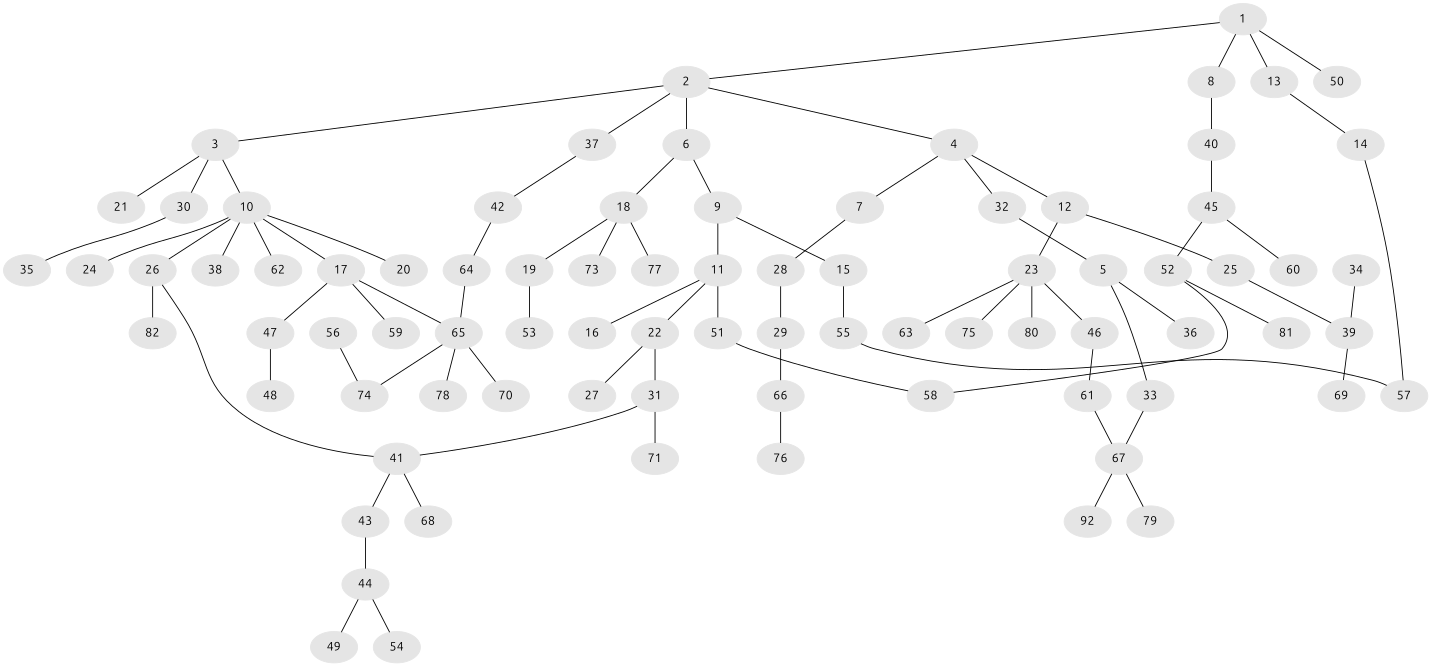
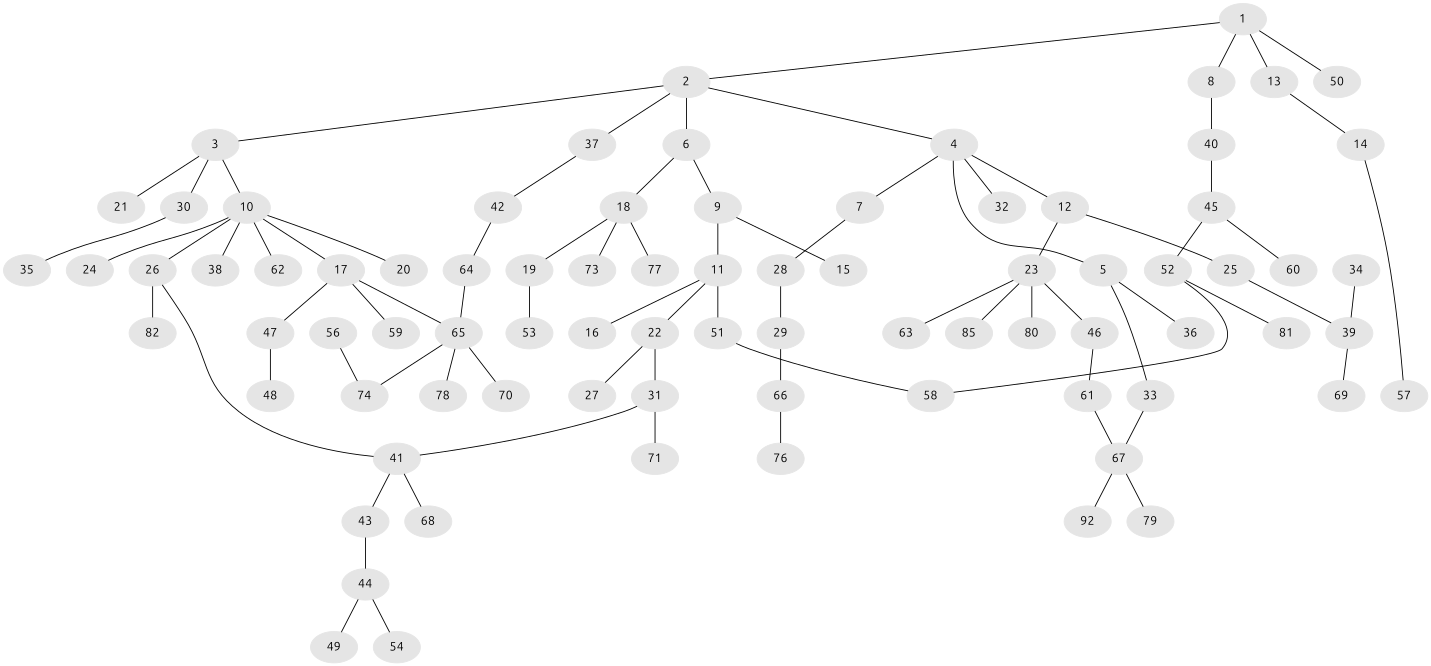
  graph {
    fontname=Ubuntu
    node [color=gray90 fontname=Ubuntu style=filled]
    edge [fontname=Ubuntu]
    1
    2
    8
    13
    50
    3
    4
    6
    37
    40
    14
    10
    21
    30
    5
    7
    12
    32
    9
    18
    42
    17
    20
    24
    26
    38
    62
    35
    33
    36
    28
    23
    25
    67
    11
    15
    19
    73
    77
    29
    45
    16
    22
    51
-   55
    47
    59
    65
    41
    82
    27
    31
    58
    46
    63
-   75
+   75 [label=85]
    80
    39
    57
    48
    74
    70
    78
    53
    34
    71
    61
    69
    43
    68
    66
    76
    n73 [label=92]
    79
    64
    52
    60
    44
    56
    49
    54
    81
    1 -- 2
    1 -- 8
    1 -- 13
    1 -- 50
    2 -- 3
    2 -- 4
    2 -- 6
    2 -- 37
    8 -- 40
    13 -- 14
    3 -- 10
    3 -- 21
    3 -- 30
-   32 -- 5
+   4 -- 5
    4 -- 7
    4 -- 12
    4 -- 32
    6 -- 9
    6 -- 18
    37 -- 42
    40 -- 45
    14 -- 57
    10 -- 17
    10 -- 20
    10 -- 24
    10 -- 26
    10 -- 38
    10 -- 62
    30 -- 35
    5 -- 33
    5 -- 36
    7 -- 28
    12 -- 23
    12 -- 25
    9 -- 11
    9 -- 15
    18 -- 19
    18 -- 73
    18 -- 77
    42 -- 64
    17 -- 47
    17 -- 59
    17 -- 65
    26 -- 41
    26 -- 82
    33 -- 67
    28 -- 29
    23 -- 46
    23 -- 63
    23 -- 75
    23 -- 80
    25 -- 39
    67 -- n73
    67 -- 79
    11 -- 16
    11 -- 22
    11 -- 51
-   15 -- 55
    19 -- 53
    29 -- 66
    45 -- 52
    45 -- 60
    22 -- 27
    22 -- 31
    51 -- 58
-   55 -- 57
    47 -- 48
    65 -- 74
    65 -- 70
    65 -- 78
    41 -- 43
    41 -- 68
    31 -- 41
    31 -- 71
    46 -- 61
    39 -- 69
    34 -- 39
    61 -- 67
    43 -- 44
    66 -- 76
    64 -- 65
    52 -- 58
    52 -- 81
    44 -- 49
    44 -- 54
    56 -- 74
  }
